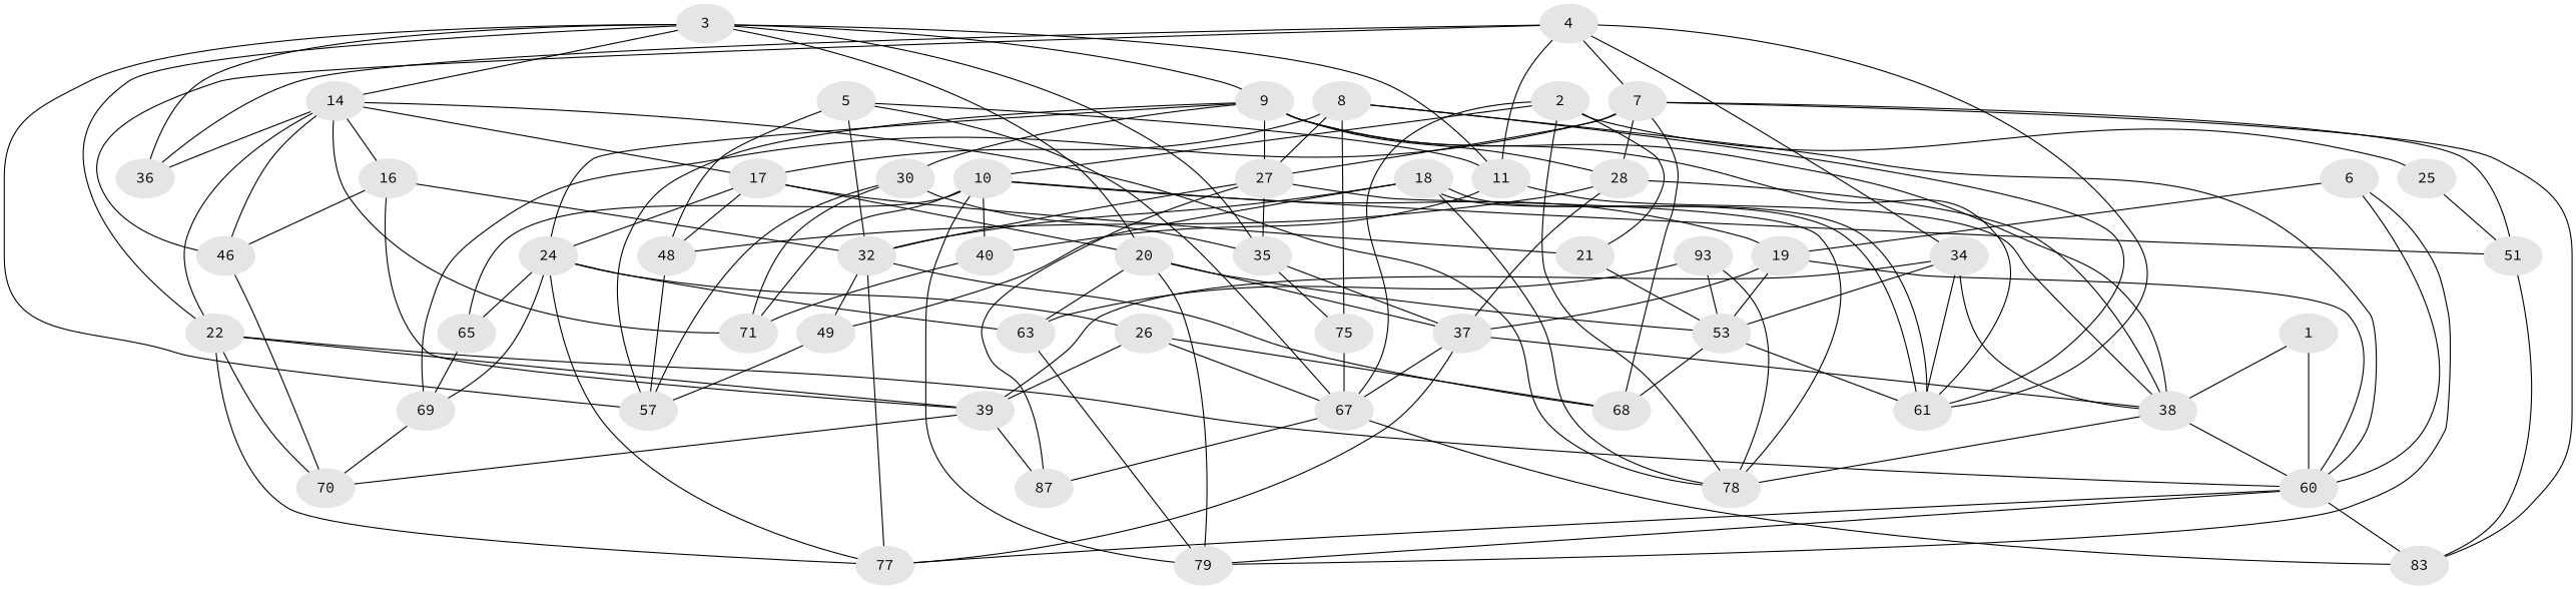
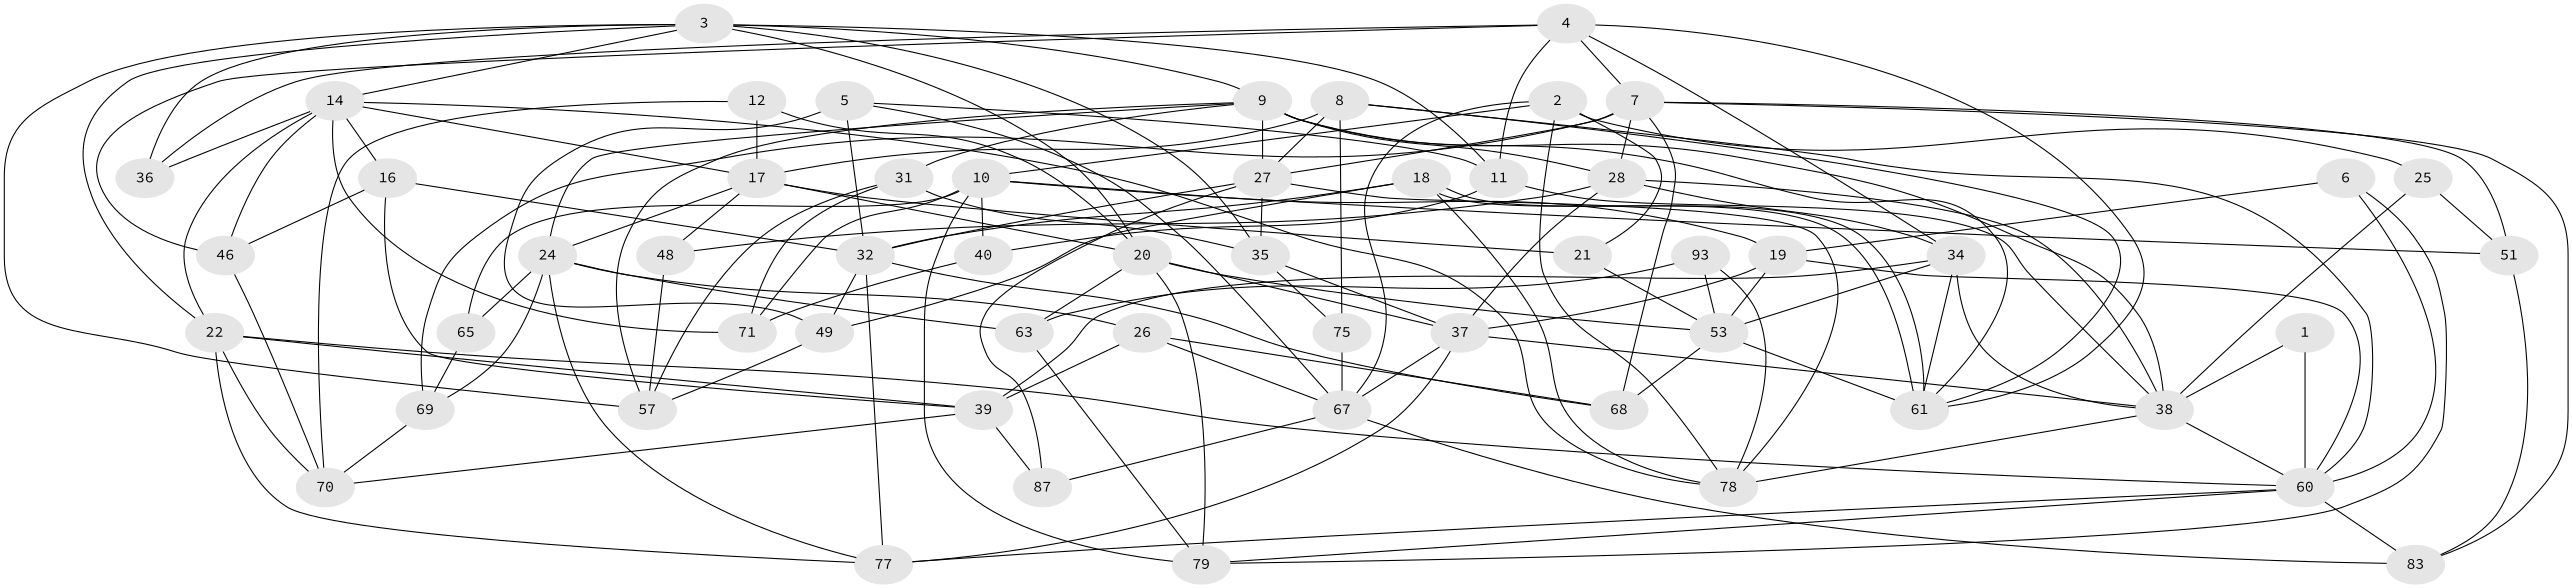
  graph {
    fontname="Source Code Pro"
    node [color=gray90 fontname="Source Code Pro" style=filled]
    edge [fontname="Source Code Pro"]
    38 [super="+80"]
    60 [super="+74"]
    78 [super="+82"]
    1
    79 [super="+90"]
    83
    77
    2 [super="+58"]
    10 [super="+81"]
    21
    25
    67 [super="+92"]
    19 [super="+43"]
    51
    40
    65
    71
    53 [super="+73"]
    87
    3 [super="+33"]
    9 [super="+89"]
    11
    14 [super="+62"]
    20 [super="+44"]
    22 [super="+72"]
    35
    36
    57 [super="+59"]
    61 [super="+84"]
    27 [super="+54"]
    28 [super="+50"]
    24 [super="+91"]
-   31 [super="+52" label=30]
+   31 [super="+52"]
    46 [super="+47"]
    17 [super="+76"]
    16 [super="+75"]
    37 [super="+42"]
    63 [super="+88"]
    70
    39 [super="+45"]
    n41 [label=75 super="+64"]
    4 [super="+13"]
    7 [super="+15"]
    34 [super="+66"]
    68
    69
    5 [super="+29"]
    32 [super="+86"]
    48
    49
    6
    8 [super="+41"]
    26 [super="+56"]
+   12 [super="+30"]
    18
    n56 [label=93]
    38 -- 60
    38 -- 78
    60 -- 79
    60 -- 83
    60 -- 77
    1 -- 38
    1 -- 60
    2 -- 78
    2 -- 10
    2 -- 21
    2 -- 25 [weight=2]
    2 -- 67
    10 -- 79
    10 -- 19
    10 -- 51
    10 -- 40
    10 -- 65
    10 -- 71
    21 -- 53
+   25 -- 38
    25 -- 51
    67 -- 83
    67 -- 87
    19 -- 60
    19 -- 53
    19 -- 37
    51 -- 83
    40 -- 71
    65 -- 69
    53 -- 61
    53 -- 68
    3 -- 9
    3 -- 11
    3 -- 14
    3 -- 20
    3 -- 22
    3 -- 35
    3 -- 36
    3 -- 57
    9 -- 38
    9 -- 57
    9 -- 61
    9 -- 27
    9 -- 28
    9 -- 24
    9 -- 31
    11 -- 38
    11 -- 40
    14 -- 78
    14 -- 71
    14 -- 22
    14 -- 36
    14 -- 46
    14 -- 17
    14 -- 16
    20 -- 79
    20 -- 53
    20 -- 37
    20 -- 63
    22 -- 60
    22 -- 77
    22 -- 70
    22 -- 39
    35 -- 37
    35 -- n41
    27 -- 78
    27 -- 87
    27 -- 35
    27 -- 32
    28 -- 38
    28 -- 37
+   28 -- 34
    28 -- 48
    24 -- 77
    24 -- 65
    24 -- 63
    24 -- 69
    24 -- 26
    31 -- 71
    31 -- 35
    31 -- 57
    46 -- 70
    17 -- 21
    17 -- 20
    17 -- 24
    17 -- 48
    16 -- 46
    16 -- 39
    16 -- 32
    37 -- 38
    37 -- 77
    37 -- 67
    63 -- 79
    39 -- 87
    39 -- 70
    n41 -- 67
    4 -- 11
    4 -- 36
    4 -- 61
    4 -- 46
    4 -- 7
    4 -- 34
    7 -- 83
    7 -- 51
    7 -- 27
    7 -- 28
    7 -- 68
    7 -- 69
    34 -- 38
    34 -- 53
    34 -- 61
    34 -- 39
    69 -- 70
    5 -- 67
    5 -- 11
    5 -- 32
-   5 -- 48
+   5 -- 49
    32 -- 77
    32 -- 68
    32 -- 49
    48 -- 57
    49 -- 57
    6 -- 60
    6 -- 79
    6 -- 19
    8 -- 60
    8 -- 61
    8 -- 27
    8 -- 17
    8 -- n41
    26 -- 67
    26 -- 39
    26 -- 68
+   12 -- 20
+   12 -- 17
+   12 -- 70
    18 -- 78
    18 -- 61
    18 -- 61
    18 -- 32
    18 -- 49
    n56 -- 78
    n56 -- 53
    n56 -- 63
  }
